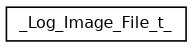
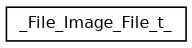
  digraph {
    rankdir=LR
-   n1 [color=black fillcolor=white fontname=Helvetica fontsize=10 height=0.2 label=_Log_Image_File_t_ shape=record style=filled width=0.4]
+   n1 [color=black fillcolor=white fontname=Helvetica fontsize=10 height=0.2 label=_File_Image_File_t_ shape=record style=filled width=0.4]
  }
